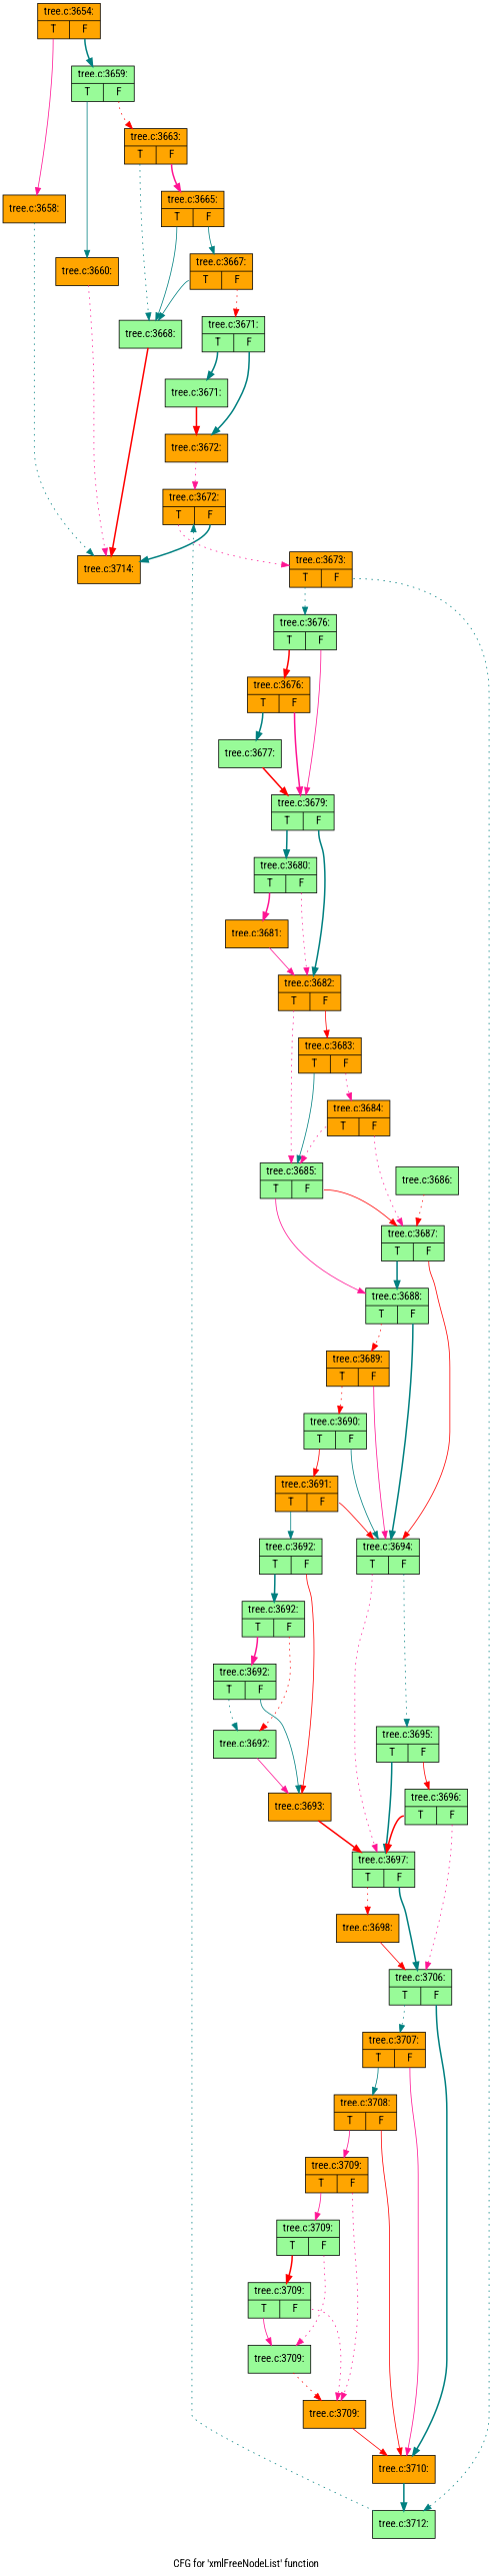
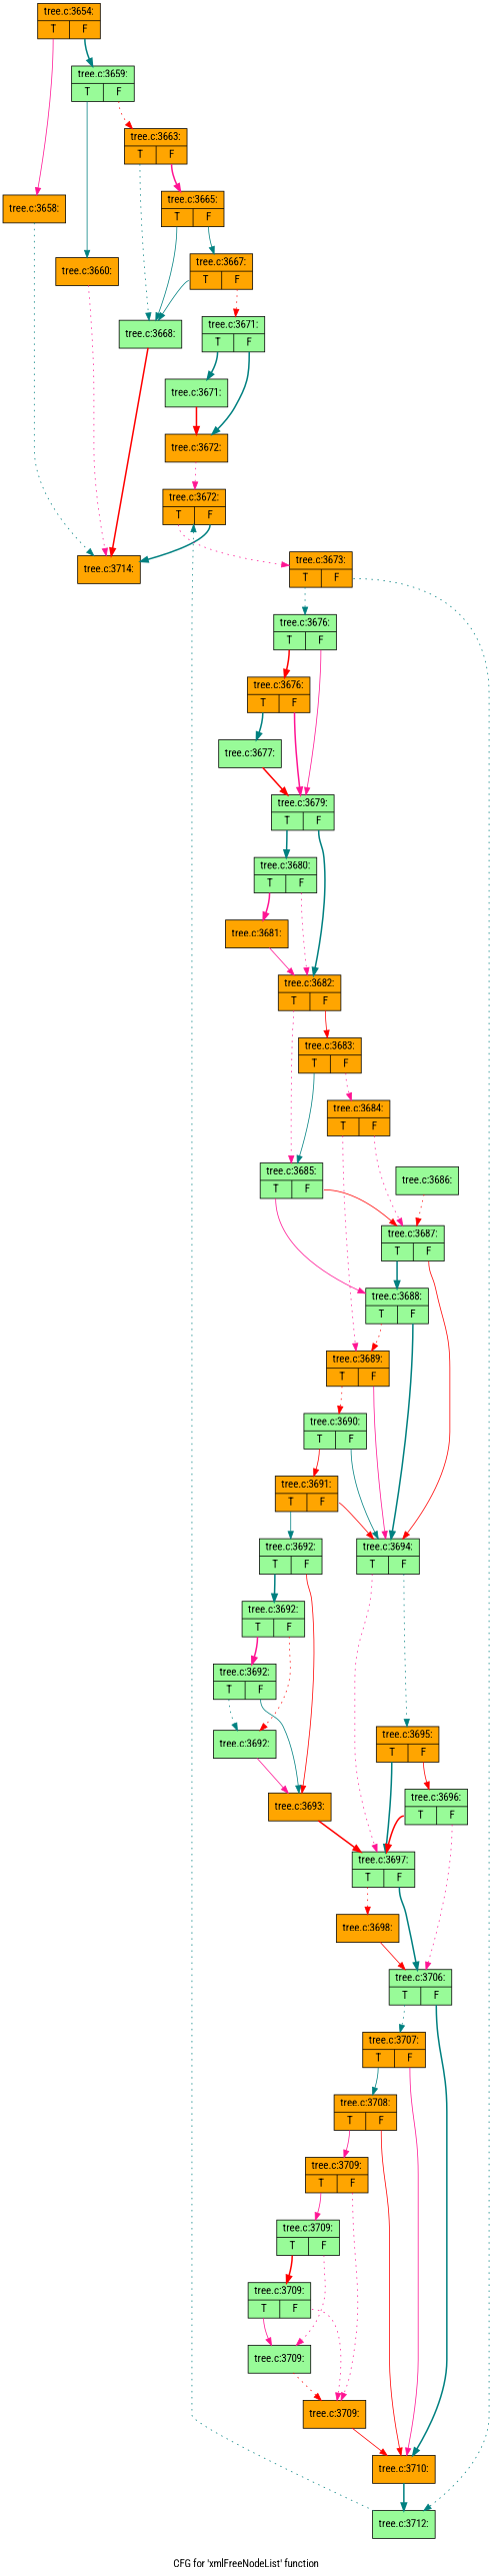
  digraph {
    fontname="Roboto Condensed"
    label="CFG for 'xmlFreeNodeList' function"
    node [fillcolor=orange fontname="Roboto Condensed" shape=record style=filled]
    edge [color=teal fontname="Roboto Condensed" style=solid tailport=s0]
    n1 [label="{tree.c:3654:|{<s0>T|<s1>F}}"]
    n2 [label="{tree.c:3658:}"]
    n3 [fillcolor=palegreen label="{tree.c:3659:|{<s0>T|<s1>F}}"]
    n4 [label="{tree.c:3714:}"]
    n5 [label="{tree.c:3660:}"]
    n6 [label="{tree.c:3663:|{<s0>T|<s1>F}}"]
    n7 [fillcolor=palegreen label="{tree.c:3668:}"]
    n8 [label="{tree.c:3665:|{<s0>T|<s1>F}}"]
    n9 [label="{tree.c:3667:|{<s0>T|<s1>F}}"]
    n10 [fillcolor=palegreen label="{tree.c:3671:|{<s0>T|<s1>F}}"]
    n11 [fillcolor=palegreen label="{tree.c:3671:}"]
    n12 [label="{tree.c:3672:}"]
    n13 [label="{tree.c:3672:|{<s0>T|<s1>F}}"]
    n14 [label="{tree.c:3673:|{<s0>T|<s1>F}}"]
    n15 [fillcolor=palegreen label="{tree.c:3676:|{<s0>T|<s1>F}}"]
    n16 [fillcolor=palegreen label="{tree.c:3712:}"]
    n17 [label="{tree.c:3676:|{<s0>T|<s1>F}}"]
    n18 [fillcolor=palegreen label="{tree.c:3679:|{<s0>T|<s1>F}}"]
    n19 [fillcolor=palegreen label="{tree.c:3677:}"]
    n20 [fillcolor=palegreen label="{tree.c:3680:|{<s0>T|<s1>F}}"]
    n21 [label="{tree.c:3682:|{<s0>T|<s1>F}}"]
    n22 [label="{tree.c:3681:}"]
    n23 [fillcolor=palegreen label="{tree.c:3685:|{<s0>T|<s1>F}}"]
    n24 [label="{tree.c:3683:|{<s0>T|<s1>F}}"]
    n25 [fillcolor=palegreen label="{tree.c:3687:|{<s0>T|<s1>F}}"]
    n26 [fillcolor=palegreen label="{tree.c:3688:|{<s0>T|<s1>F}}"]
    n27 [label="{tree.c:3684:|{<s0>T|<s1>F}}"]
    n28 [fillcolor=palegreen label="{tree.c:3694:|{<s0>T|<s1>F}}"]
    n29 [fillcolor=palegreen label="{tree.c:3686:}"]
    n30 [label="{tree.c:3689:|{<s0>T|<s1>F}}"]
    n31 [fillcolor=palegreen label="{tree.c:3697:|{<s0>T|<s1>F}}"]
-   n32 [fillcolor=palegreen label="{tree.c:3695:|{<s0>T|<s1>F}}"]
+   n32 [label="{tree.c:3695:|{<s0>T|<s1>F}}"]
    n33 [fillcolor=palegreen label="{tree.c:3690:|{<s0>T|<s1>F}}"]
    n34 [fillcolor=palegreen label="{tree.c:3706:|{<s0>T|<s1>F}}"]
    n35 [label="{tree.c:3698:}"]
    n36 [fillcolor=palegreen label="{tree.c:3696:|{<s0>T|<s1>F}}"]
    n37 [label="{tree.c:3691:|{<s0>T|<s1>F}}"]
    n38 [fillcolor=palegreen label="{tree.c:3692:|{<s0>T|<s1>F}}"]
    n39 [fillcolor=palegreen label="{tree.c:3692:|{<s0>T|<s1>F}}"]
    n40 [label="{tree.c:3693:}"]
    n41 [fillcolor=palegreen label="{tree.c:3692:|{<s0>T|<s1>F}}"]
    n42 [fillcolor=palegreen label="{tree.c:3692:}"]
    n43 [label="{tree.c:3707:|{<s0>T|<s1>F}}"]
    n44 [label="{tree.c:3710:}"]
    n45 [label="{tree.c:3708:|{<s0>T|<s1>F}}"]
    n46 [label="{tree.c:3709:|{<s0>T|<s1>F}}"]
    n47 [fillcolor=palegreen label="{tree.c:3709:|{<s0>T|<s1>F}}"]
    n48 [label="{tree.c:3709:}"]
    n49 [fillcolor=palegreen label="{tree.c:3709:|{<s0>T|<s1>F}}"]
    n50 [fillcolor=palegreen label="{tree.c:3709:}"]
    n1 -> n2 [color=deeppink]
    n1 -> n3 [style=bold tailport=s1]
    n2 -> n4 [style=dotted]
    n3 -> n5
    n3 -> n6 [color=red style=dotted tailport=s1]
    n5 -> n4 [color=deeppink style=dotted]
    n6 -> n7 [style=dotted]
    n6 -> n8 [color=deeppink style=bold tailport=s1]
    n7 -> n4 [color=red style=bold]
    n8 -> n7
    n8 -> n9 [tailport=s1]
    n9 -> n7
    n9 -> n10 [color=red style=dotted tailport=s1]
    n10 -> n11 [style=bold]
    n10 -> n12 [style=bold tailport=s1]
    n11 -> n12 [color=red style=bold]
    n12 -> n13 [color=deeppink style=dotted]
    n13 -> n4 [style=bold tailport=s1]
    n13 -> n14 [color=deeppink style=dotted]
    n14 -> n15 [style=dotted]
    n14 -> n16 [style=dotted tailport=s1]
    n15 -> n17 [color=red style=bold]
    n15 -> n18 [color=deeppink tailport=s1]
    n16 -> n13 [style=dotted]
    n17 -> n18 [color=deeppink style=bold tailport=s1]
    n17 -> n19 [style=bold]
    n18 -> n20 [style=bold]
    n18 -> n21 [style=bold tailport=s1]
    n19 -> n18 [color=red style=bold]
    n20 -> n21 [color=deeppink style=dotted tailport=s1]
    n20 -> n22 [color=deeppink style=bold]
    n21 -> n23 [color=deeppink style=dotted]
    n21 -> n24 [color=red tailport=s1]
    n22 -> n21 [color=deeppink]
    n23 -> n25 [color=red tailport=s1]
    n23 -> n26 [color=deeppink]
    n24 -> n23
    n24 -> n27 [color=deeppink style=dotted tailport=s1]
    n25 -> n26 [style=bold]
    n25 -> n28 [color=red tailport=s1]
    n26 -> n28 [style=bold tailport=s1]
    n26 -> n30 [color=red style=dotted]
-   n27 -> n23 [color=deeppink style=dotted]
+   n27 -> n30 [color=deeppink style=dotted]
    n27 -> n25 [color=deeppink style=dotted tailport=s1]
    n28 -> n31 [color=deeppink style=dotted]
    n28 -> n32 [style=dotted tailport=s1]
    n29 -> n25 [color=red style=dotted]
    n30 -> n28 [color=deeppink tailport=s1]
    n30 -> n33 [color=red style=dotted]
    n31 -> n34 [style=bold tailport=s1]
    n31 -> n35 [color=red style=dotted]
    n32 -> n31 [style=bold]
    n32 -> n36 [color=red tailport=s1]
    n33 -> n28 [tailport=s1]
    n33 -> n37 [color=red]
    n34 -> n43 [style=dotted]
    n34 -> n44 [style=bold tailport=s1]
    n35 -> n34 [color=red]
    n36 -> n31 [color=red style=bold]
    n36 -> n34 [color=deeppink style=dotted tailport=s1]
    n37 -> n28 [color=red tailport=s1]
    n37 -> n38
    n38 -> n39 [style=bold]
    n38 -> n40 [color=red tailport=s1]
    n39 -> n41 [color=deeppink style=bold]
    n39 -> n42 [color=red style=dotted tailport=s1]
    n40 -> n31 [color=red style=bold]
    n41 -> n40 [tailport=s1]
    n41 -> n42 [style=dotted]
    n42 -> n40 [color=deeppink]
    n43 -> n44 [color=deeppink tailport=s1]
    n43 -> n45
    n44 -> n16 [style=bold]
    n45 -> n44 [color=red tailport=s1]
    n45 -> n46 [color=deeppink]
    n46 -> n47 [color=deeppink]
    n46 -> n48 [color=deeppink style=dotted tailport=s1]
    n47 -> n49 [color=red style=bold]
    n47 -> n50 [color=deeppink style=dotted tailport=s1]
    n48 -> n44 [color=red]
    n49 -> n48 [color=deeppink style=dotted tailport=s1]
    n49 -> n50 [color=deeppink]
    n50 -> n48 [color=red style=dotted]
  }
